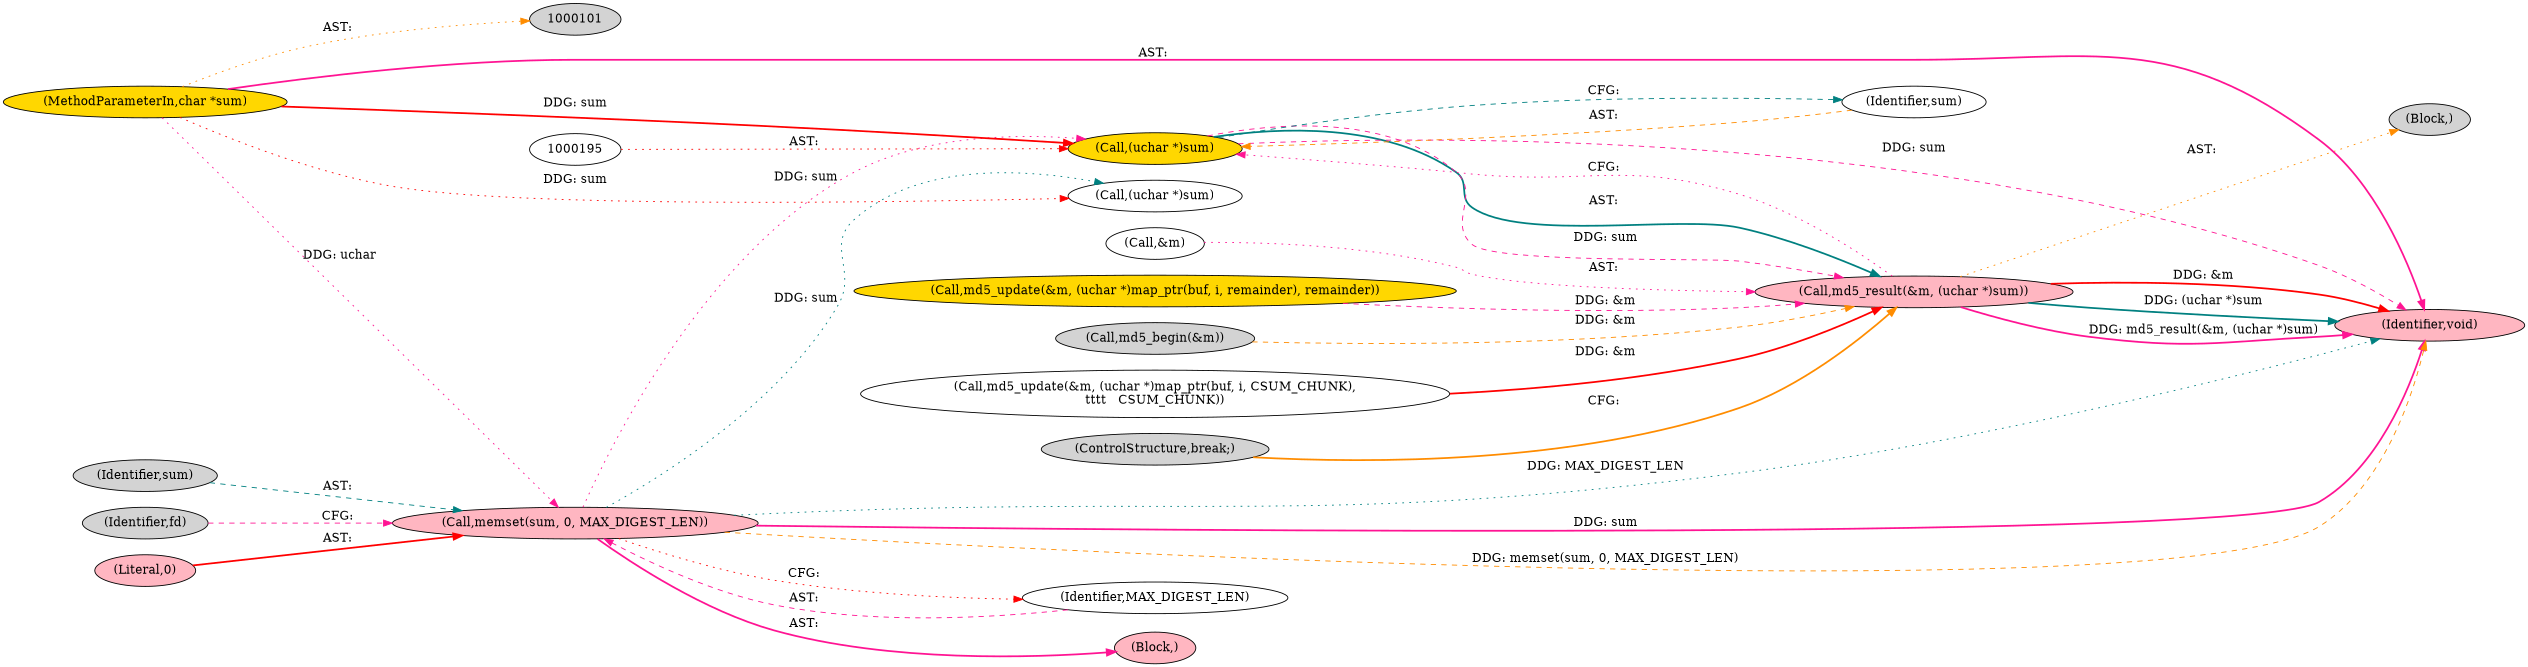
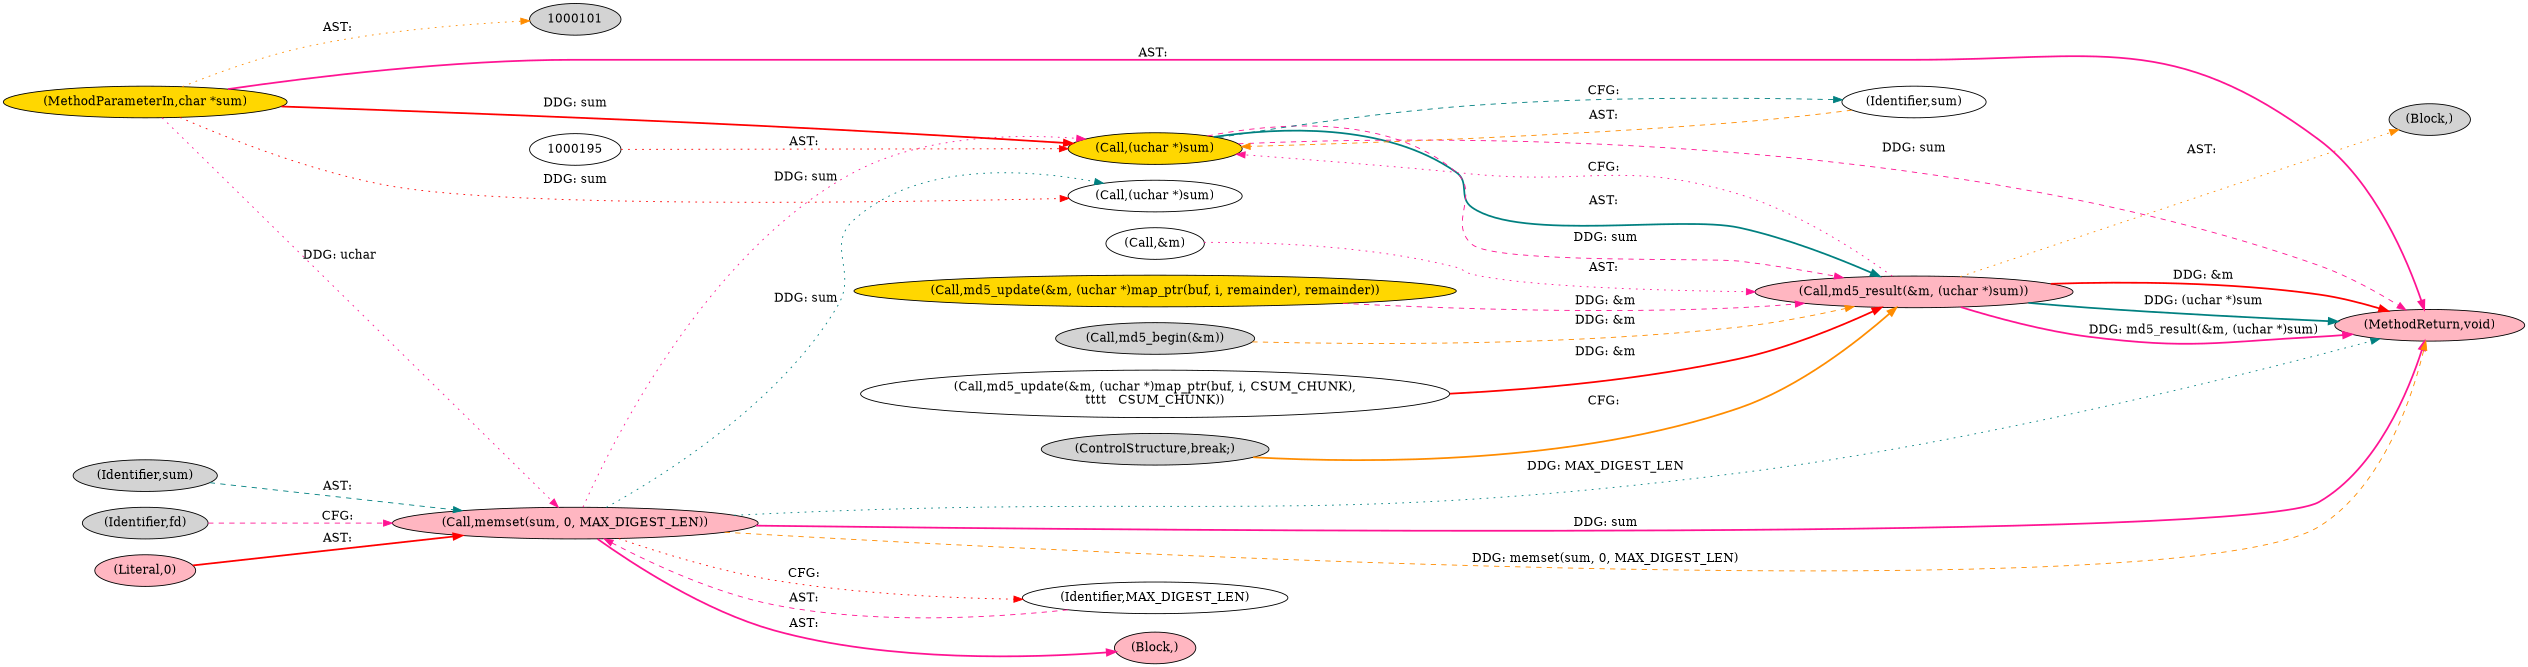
  digraph {
    rankdir=LR
    node [fillcolor=white style=filled]
    edge [color=deeppink style=bold]
    n1 [fillcolor=gold label="(Call,(uchar *)sum)"]
    n2 [fillcolor=lightpink label="(Call,md5_result(&m, (uchar *)sum))"]
    n3 [label="(Identifier,sum)"]
-   n4 [fillcolor=lightpink label="(Identifier,void)"]
+   n4 [fillcolor=lightpink label="(MethodReturn,void)"]
    n5 [fillcolor=lightgrey label="(Block,)"]
    n6 [fillcolor=lightpink label="(Call,memset(sum, 0, MAX_DIGEST_LEN))"]
    n7 [label="(Call,(uchar *)sum)"]
    n8 [fillcolor=lightpink label="(Block,)"]
    n9 [label="(Identifier,MAX_DIGEST_LEN)"]
    n10 [fillcolor=gold label="(MethodParameterIn,char *sum)"]
    1000101 [fillcolor=lightgrey]
    n12 [fillcolor=lightgrey label="(Identifier,fd)"]
    n13 [label="(Call,md5_update(&m, (uchar *)map_ptr(buf, i, CSUM_CHUNK),\n\t\t\t\t   CSUM_CHUNK))"]
    n14 [fillcolor=lightpink label="(Literal,0)"]
    n15 [fillcolor=lightgrey label="(ControlStructure,break;)"]
    n16 [label="(Call,&m)"]
    n17 [fillcolor=gold label="(Call,md5_update(&m, (uchar *)map_ptr(buf, i, remainder), remainder))"]
    n18 [fillcolor=lightgrey label="(Identifier,sum)"]
    n19 [fillcolor=lightgrey label="(Call,md5_begin(&m))"]
    1000195
    n1 -> n2 [color=teal label="AST: "]
    n1 -> n2 [label="DDG: sum" style=dashed]
    n1 -> n3 [color=teal label="CFG: " style=dashed]
    n1 -> n4 [label="DDG: sum" style=dashed]
    n2 -> n1 [label="CFG: " style=dotted]
    n2 -> n4 [color=teal label="DDG: (uchar *)sum"]
    n2 -> n4 [label="DDG: md5_result(&m, (uchar *)sum)"]
    n2 -> n4 [color=red label="DDG: &m"]
    n2 -> n5 [color=darkorange label="AST: " style=dotted]
    n3 -> n1 [color=darkorange label="AST: " style=dashed]
    n6 -> n1 [label="DDG: sum" style=dotted]
    n6 -> n4 [label="DDG: sum"]
    n6 -> n4 [color=darkorange label="DDG: memset(sum, 0, MAX_DIGEST_LEN)" style=dashed]
    n6 -> n4 [color=teal label="DDG: MAX_DIGEST_LEN" style=dotted]
    n6 -> n7 [color=teal label="DDG: sum" style=dotted]
    n6 -> n8 [label="AST: "]
    n6 -> n9 [color=red label="CFG: " style=dotted]
    n9 -> n6 [label="AST: " style=dashed]
    n10 -> n1 [color=red label="DDG: sum"]
    n10 -> n4 [label="AST: "]
    n10 -> n6 [label="DDG: uchar" style=dotted]
    n10 -> n7 [color=red label="DDG: sum" style=dotted]
    n10 -> 1000101 [color=darkorange label="AST: " style=dotted]
    n12 -> n6 [label="CFG: " style=dashed]
    n13 -> n2 [color=red label="DDG: &m"]
    n14 -> n6 [color=red label="AST: "]
    n15 -> n2 [color=darkorange label="CFG: "]
    n16 -> n2 [label="AST: " style=dotted]
    n17 -> n2 [label="DDG: &m" style=dashed]
    n18 -> n6 [color=teal label="AST: " style=dashed]
    n19 -> n2 [color=darkorange label="DDG: &m" style=dashed]
    1000195 -> n1 [color=red label="AST: " style=dotted]
  }
